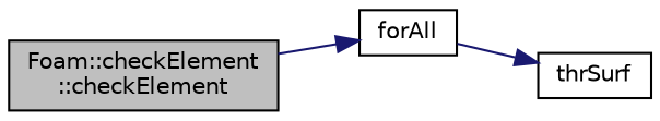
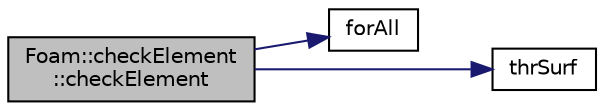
  digraph {
    rankdir=LR
    node [color=black fillcolor=white fontname=Helvetica fontsize=10 shape=record style=filled]
    edge [color=midnightblue fontname=Helvetica fontsize=10 labelfontname=Helvetica labelfontsize=10 style=solid]
    n1 [fillcolor=grey75 fontcolor=black height=0.2 label="Foam::checkElement\l::checkElement" width=0.4]
    n2 [height=0.2 label=forAll width=0.4]
    n3 [height=0.2 label=thrSurf width=0.4]
    n1 -> n2
-   n2 -> n3
+   n1 -> n3
  }
